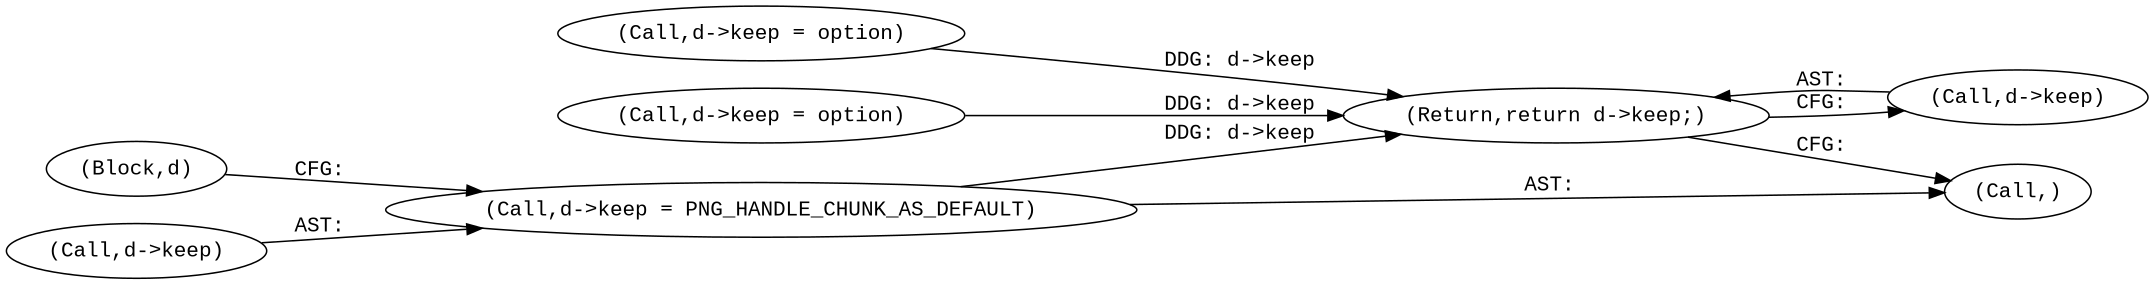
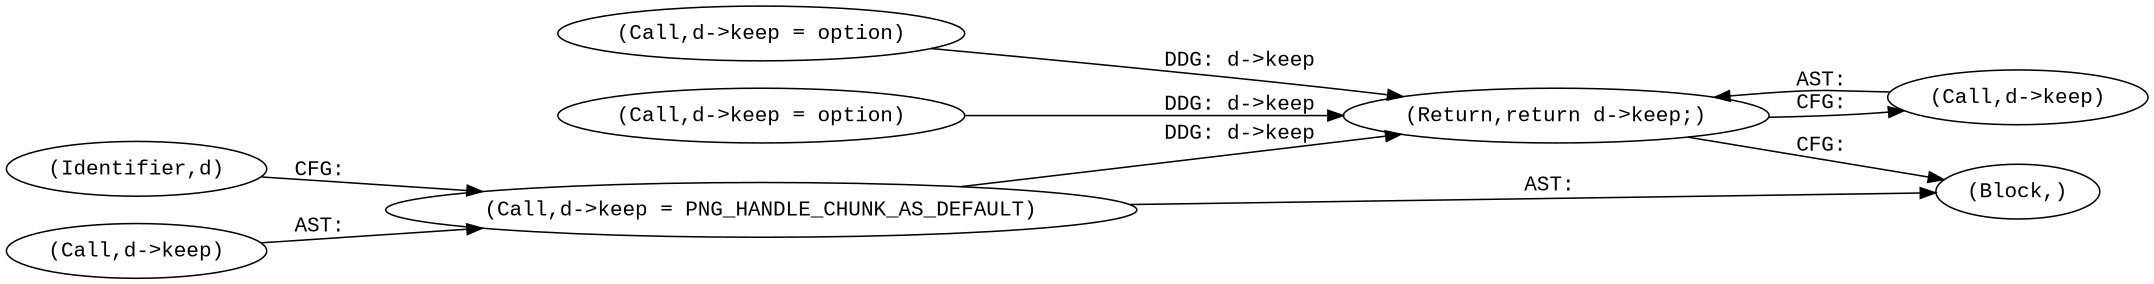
  digraph {
    fontname="Liberation Mono"
    rankdir=LR
    node [fontname="Liberation Mono"]
    edge [fontname="Liberation Mono"]
    n1 [label="(Call,d->keep = PNG_HANDLE_CHUNK_AS_DEFAULT)"]
    n2 [label="(Return,return d->keep;)"]
-   n3 [label="(Call,)"]
+   n3 [label="(Block,)"]
    n4 [label="(Call,d->keep)"]
    n5 [label="(Call,d->keep = option)"]
-   n6 [label="(Block,d)"]
+   n6 [label="(Identifier,d)"]
    n7 [label="(Call,d->keep = option)"]
    n8 [label="(Call,d->keep)"]
    n1 -> n2 [label="DDG: d->keep"]
    n1 -> n3 [label="AST: "]
    n2 -> n3 [label="CFG: "]
    n2 -> n4 [label="CFG: "]
    n4 -> n2 [label="AST: "]
    n5 -> n2 [label="DDG: d->keep"]
    n6 -> n1 [label="CFG: "]
    n7 -> n2 [label="DDG: d->keep"]
    n8 -> n1 [label="AST: "]
  }
